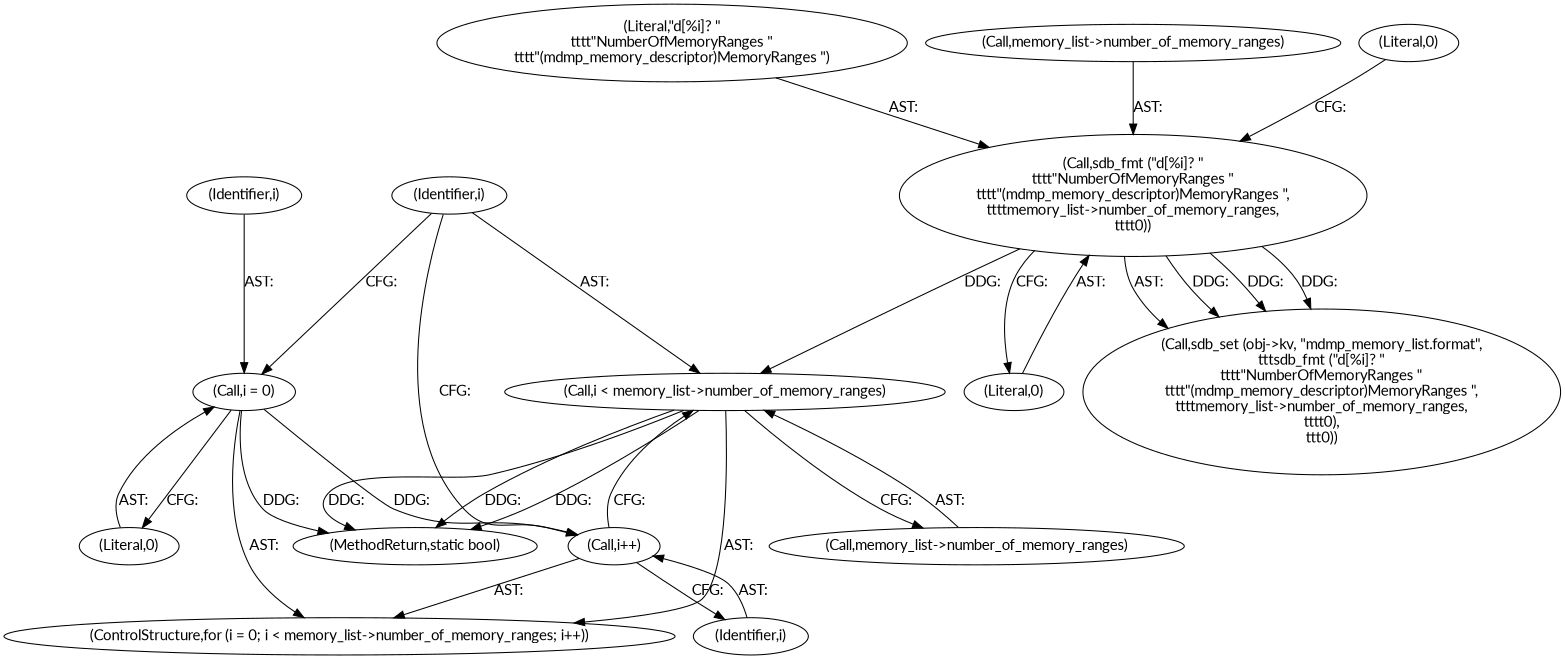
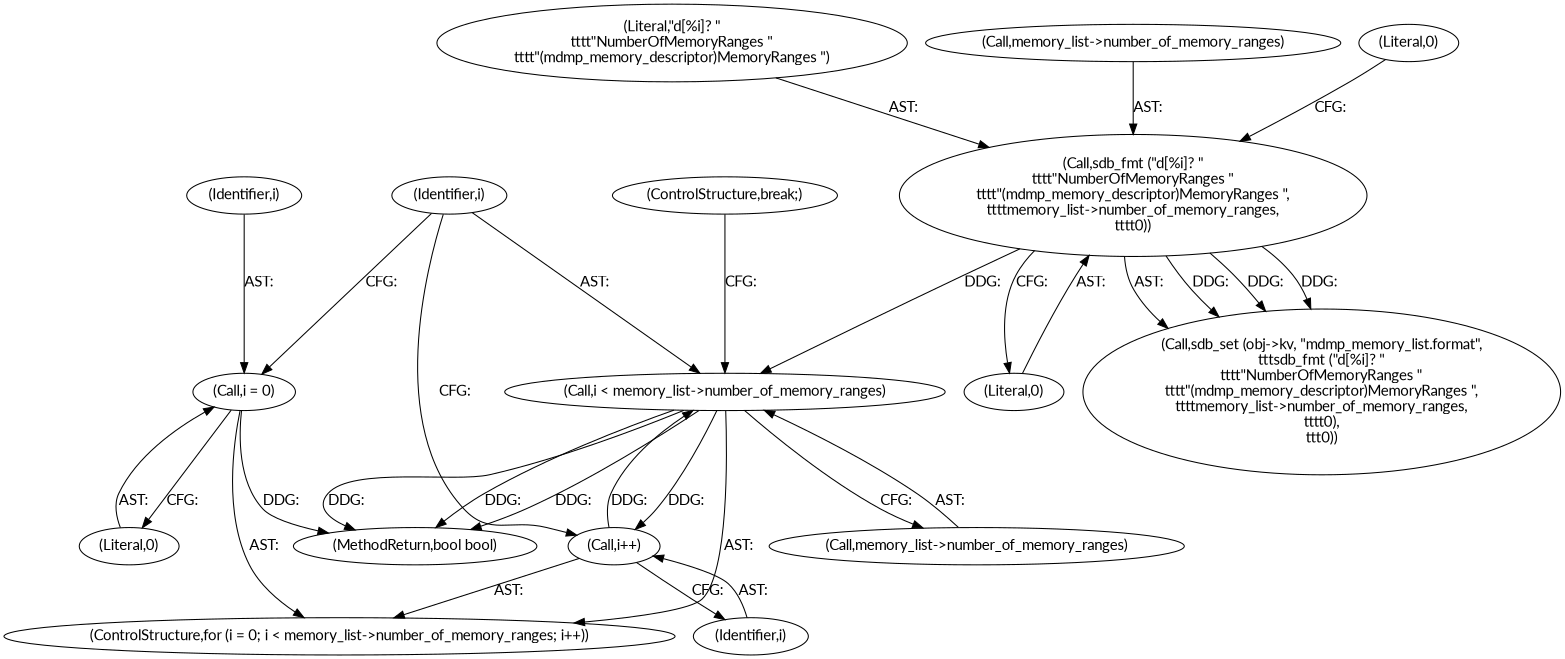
  digraph {
    fontname=Lato
    node [fontname=Lato]
    edge [fontname=Lato]
    n1 [label="(Call,i < memory_list->number_of_memory_ranges)"]
    n2 [label="(Call,i++)"]
    n3 [label="(ControlStructure,for (i = 0; i < memory_list->number_of_memory_ranges; i++))"]
-   n4 [label="(MethodReturn,static bool)"]
+   n4 [label="(MethodReturn,bool bool)"]
    n5 [label="(Call,memory_list->number_of_memory_ranges)"]
    n6 [label="(Identifier,i)"]
    n7 [label="(Call,i = 0)"]
    n8 [label="(Literal,0)"]
    n9 [label="(Call,sdb_fmt (\"d[%i]? \"\n\t\t\t\t\"NumberOfMemoryRanges \"\n\t\t\t\t\"(mdmp_memory_descriptor)MemoryRanges \",\n\t\t\t\tmemory_list->number_of_memory_ranges,\n\t\t\t\t0))"]
    n10 [label="(Call,sdb_set (obj->kv, \"mdmp_memory_list.format\",\n\t\t\tsdb_fmt (\"d[%i]? \"\n\t\t\t\t\"NumberOfMemoryRanges \"\n\t\t\t\t\"(mdmp_memory_descriptor)MemoryRanges \",\n\t\t\t\tmemory_list->number_of_memory_ranges,\n\t\t\t\t0),\n\t\t\t0))"]
    n11 [label="(Literal,0)"]
+   n12 [label="(ControlStructure,break;)"]
    n13 [label="(Literal,\"d[%i]? \"\n\t\t\t\t\"NumberOfMemoryRanges \"\n\t\t\t\t\"(mdmp_memory_descriptor)MemoryRanges \")"]
    n14 [label="(Call,memory_list->number_of_memory_ranges)"]
    n15 [label="(Identifier,i)"]
    n16 [label="(Literal,0)"]
    n17 [label="(Identifier,i)"]
-   n7 -> n2 [label="DDG: "]
+   n1 -> n2 [label="DDG: "]
    n1 -> n3 [label="AST: "]
    n1 -> n4 [label="DDG: "]
    n1 -> n4 [label="DDG: "]
    n1 -> n4 [label="DDG: "]
    n1 -> n5 [label="CFG: "]
-   n2 -> n1 [label="CFG: "]
+   n2 -> n1 [label="DDG: "]
    n2 -> n3 [label="AST: "]
    n2 -> n6 [label="CFG: "]
    n5 -> n1 [label="AST: "]
    n6 -> n2 [label="AST: "]
    n7 -> n3 [label="AST: "]
    n7 -> n4 [label="DDG: "]
    n7 -> n8 [label="CFG: "]
    n8 -> n7 [label="AST: "]
    n9 -> n1 [label="DDG: "]
    n9 -> n10 [label="AST: "]
    n9 -> n10 [label="DDG: "]
    n9 -> n10 [label="DDG: "]
    n9 -> n10 [label="DDG: "]
    n9 -> n11 [label="CFG: "]
    n11 -> n9 [label="AST: "]
+   n12 -> n1 [label="CFG: "]
    n13 -> n9 [label="AST: "]
    n14 -> n9 [label="AST: "]
    n15 -> n1 [label="AST: "]
    n15 -> n2 [label="CFG: "]
    n15 -> n7 [label="CFG: "]
    n16 -> n9 [label="CFG: "]
    n17 -> n7 [label="AST: "]
  }
